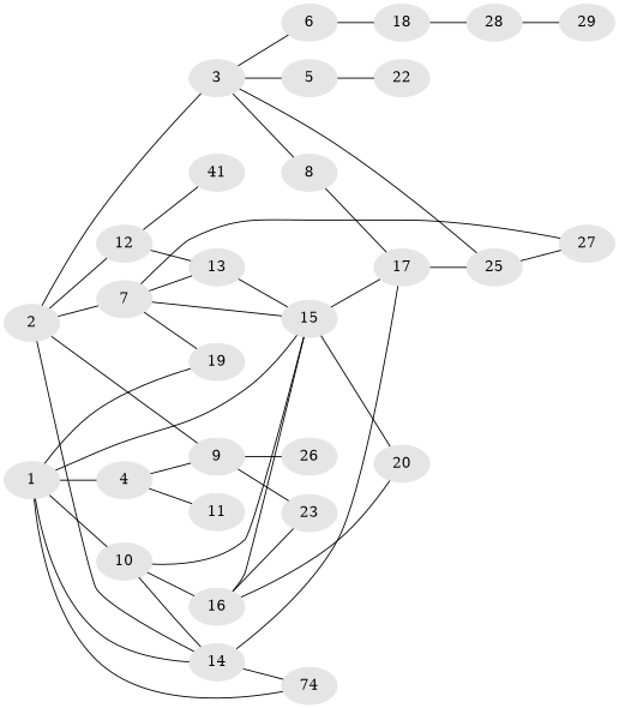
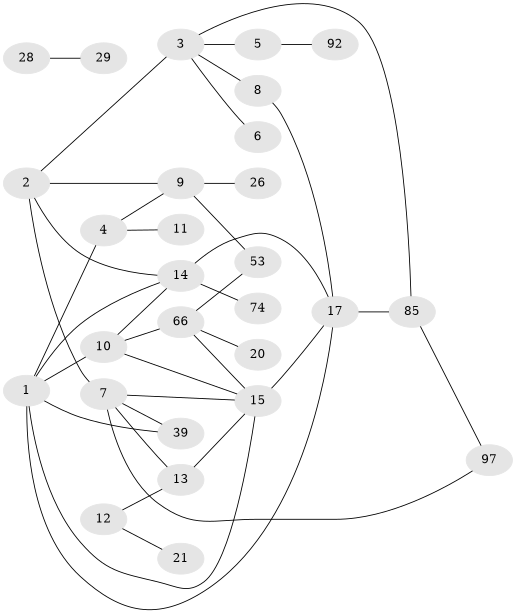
  graph {
    rankdir=LR
    node [color=gray90 style=filled]
    edge [weight=1.0]
    1
    4
    10
    15
    17
-   19
+   19 [label=39]
    14
    2
    3
    7
    9
    12
    11
-   16
+   16 [label=66]
    20
-   25
+   25 [label=85]
    5
    6
    8
    13
-   27
-   23
+   27 [label=97]
+   23 [label=53]
    26
-   21 [label=41]
+   21
    n25 [label=74]
-   22
-   18
+   22 [label=92]
    28
    29
    1 -- 4 [weight=2.0]
    1 -- 10
    1 -- 15
-   1 -- n25
+   1 -- 17
    1 -- 19 [weight=2.0]
    1 -- 14
    4 -- 9
    4 -- 11
    10 -- 15
    10 -- 14
    10 -- 16
    15 -- 17
-   15 -- 20
    17 -- 25 [weight=2.0]
    14 -- 17
    14 -- n25
    2 -- 14
    2 -- 3
    2 -- 7
    2 -- 9 [weight=2.0]
-   2 -- 12
    3 -- 25
    3 -- 5 [weight=3.0]
    3 -- 6
    3 -- 8
    7 -- 15 [weight=2.0]
    7 -- 19
    7 -- 13
    7 -- 27
    9 -- 23
    9 -- 26
    12 -- 13
    12 -- 21
    16 -- 15
    16 -- 20
    16 -- 23
    25 -- 27
    5 -- 22
-   6 -- 18
    8 -- 17
    13 -- 15
-   18 -- 28
    28 -- 29 [weight=3.0]
  }
